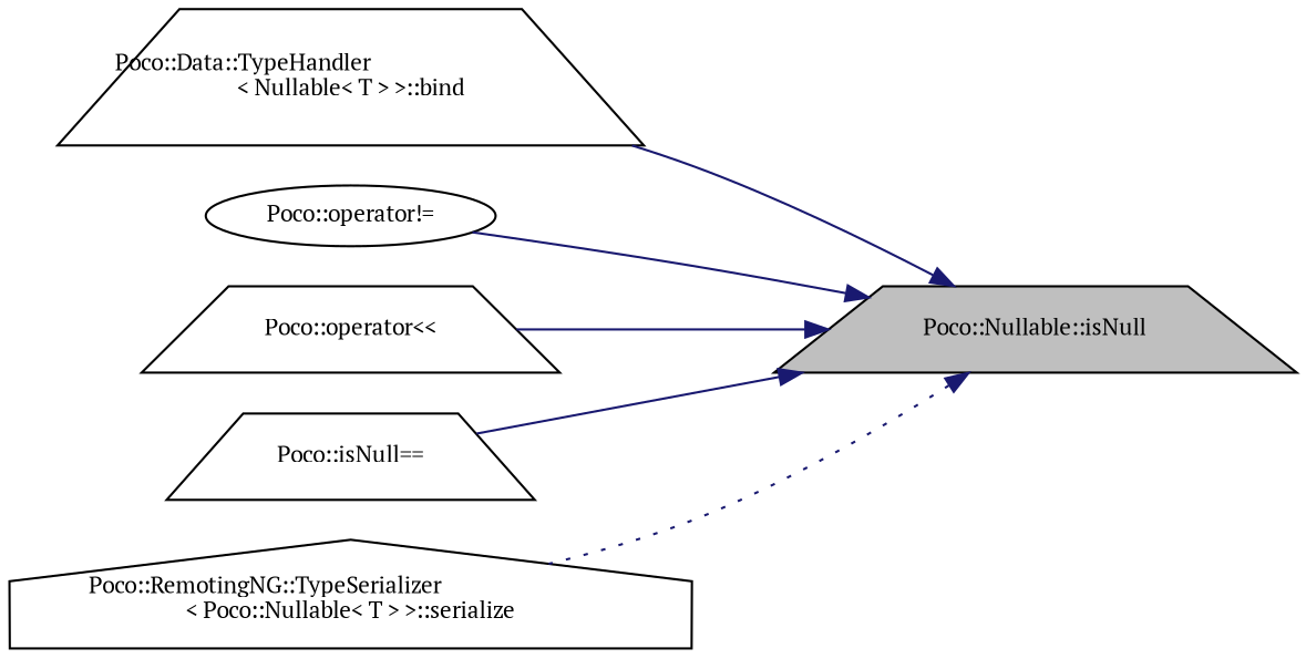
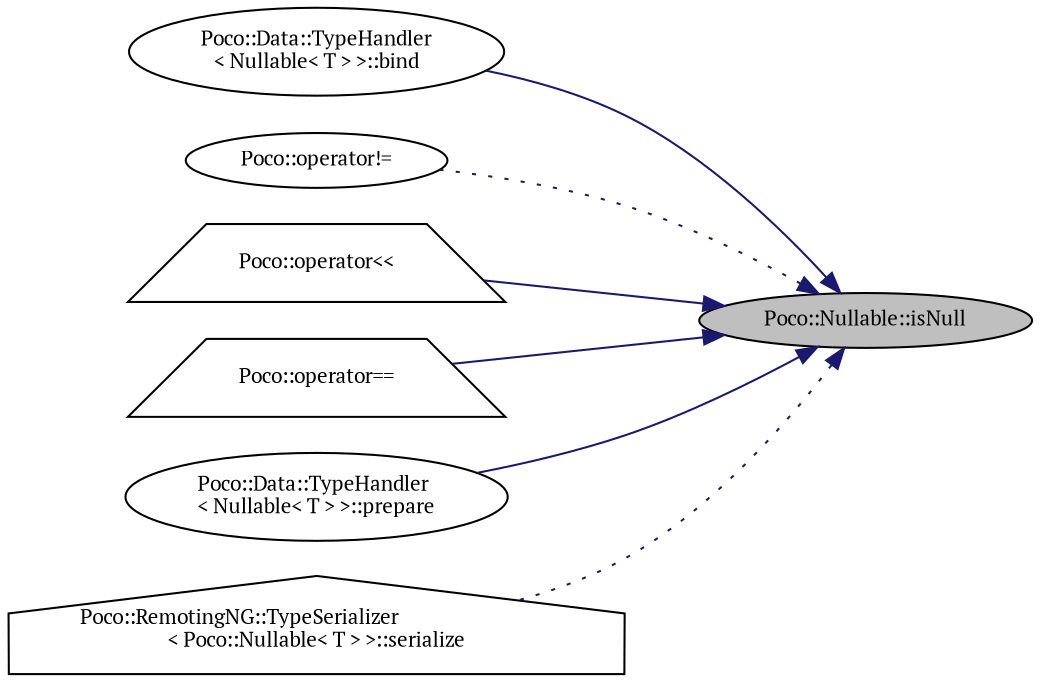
  digraph {
    fontname="PT Serif"
    rankdir=RL
    node [color=black fillcolor=white fontname="PT Serif" fontsize=10 shape=ellipse style=filled]
    edge [color=midnightblue dir=back fontname="PT Serif" fontsize=10 labelfontname=Helvetica labelfontsize=10 style=solid]
-   n1 [fillcolor=grey75 fontcolor=black height=0.2 label="Poco::Nullable::isNull" shape=trapezium width=0.4]
-   n2 [height=0.2 label="Poco::Data::TypeHandler\l\< Nullable\< T \> \>::bind" shape=trapezium width=0.4]
+   n1 [fillcolor=grey75 fontcolor=black height=0.2 label="Poco::Nullable::isNull" width=0.4]
+   n2 [height=0.2 label="Poco::Data::TypeHandler\l\< Nullable\< T \> \>::bind" width=0.4]
    n3 [height=0.2 label="Poco::operator!=" width=0.4]
    n4 [height=0.2 label="Poco::operator\<\<" shape=trapezium width=0.4]
-   n5 [height=0.2 label="Poco::isNull==" shape=trapezium width=0.4]
+   n5 [height=0.2 label="Poco::operator==" shape=trapezium width=0.4]
+   n6 [height=0.2 label="Poco::Data::TypeHandler\l\< Nullable\< T \> \>::prepare" width=0.4]
    n7 [height=0.2 label="Poco::RemotingNG::TypeSerializer\l\< Poco::Nullable\< T \> \>::serialize" shape=house width=0.4]
    n1 -> n2
-   n1 -> n3
+   n1 -> n3 [style=dotted]
    n1 -> n4
    n1 -> n5
+   n1 -> n6
    n1 -> n7 [style=dotted]
  }
